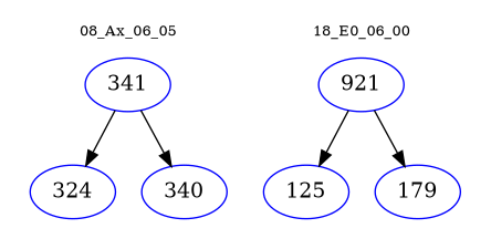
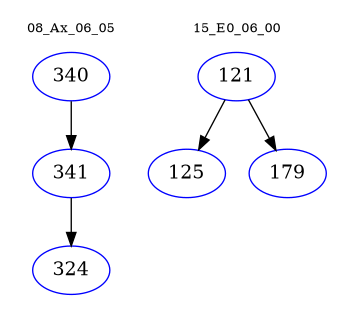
  digraph {
    node [color=blue]
    edge [color=black]
    n1 [label=341]
    n2 [label=324]
    n3 [label=340]
-   n4 [label=921]
+   n4 [label=121]
    n5 [label=125]
    n6 [label=179]
    subgraph cluster_1 {
      color=white
      fontsize=10
      label="08_Ax_06_05"
      n1
      n2
      n3
    }
    subgraph cluster_2 {
      color=white
      fontsize=10
-     label="18_E0_06_00"
+     label="15_E0_06_00"
      n4
      n5
      n6
    }
    n1 -> n2
-   n1 -> n3
+   n3 -> n1
    n4 -> n5
    n4 -> n6
  }
